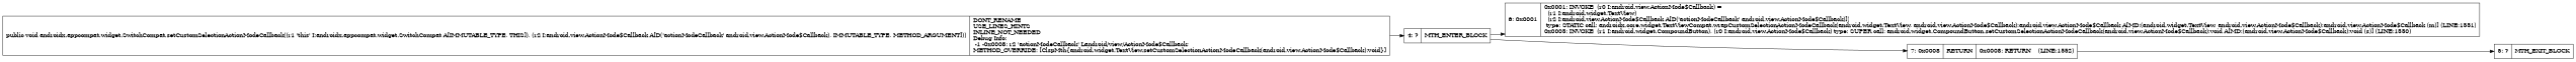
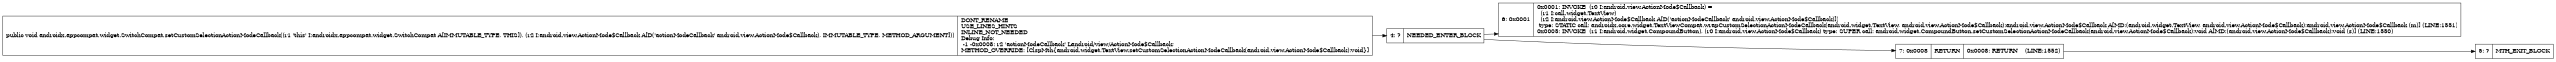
  digraph {
    rankdir=LR
    node [shape=record]
-   n1 [label="{4\:\ ?|MTH_ENTER_BLOCK\l}"]
-   n2 [label="{6\:\ 0x0001|0x0001: INVOKE  (r0 I:android.view.ActionMode$Callback) = \l  (r1 I:android.widget.TextView)\l  (r2 I:android.view.ActionMode$Callback A[D('actionModeCallback' android.view.ActionMode$Callback)])\l type: STATIC call: androidx.core.widget.TextViewCompat.wrapCustomSelectionActionModeCallback(android.widget.TextView, android.view.ActionMode$Callback):android.view.ActionMode$Callback A[MD:(android.widget.TextView, android.view.ActionMode$Callback):android.view.ActionMode$Callback (m)] (LINE:1551)\l0x0005: INVOKE  (r1 I:android.widget.CompoundButton), (r0 I:android.view.ActionMode$Callback) type: SUPER call: android.widget.CompoundButton.setCustomSelectionActionModeCallback(android.view.ActionMode$Callback):void A[MD:(android.view.ActionMode$Callback):void (s)] (LINE:1550)\l}"]
+   n1 [label="{4\:\ ?|NEEDED_ENTER_BLOCK\l}"]
+   n2 [label="{6\:\ 0x0001|0x0001: INVOKE  (r0 I:android.view.ActionMode$Callback) = \l  (r1 I:call.widget.TextView)\l  (r2 I:android.view.ActionMode$Callback A[D('actionModeCallback' android.view.ActionMode$Callback)])\l type: STATIC call: androidx.core.widget.TextViewCompat.wrapCustomSelectionActionModeCallback(android.widget.TextView, android.view.ActionMode$Callback):android.view.ActionMode$Callback A[MD:(android.widget.TextView, android.view.ActionMode$Callback):android.view.ActionMode$Callback (m)] (LINE:1551)\l0x0005: INVOKE  (r1 I:android.widget.CompoundButton), (r0 I:android.view.ActionMode$Callback) type: SUPER call: android.widget.CompoundButton.setCustomSelectionActionModeCallback(android.view.ActionMode$Callback):void A[MD:(android.view.ActionMode$Callback):void (s)] (LINE:1550)\l}"]
    n3 [label="{7\:\ 0x0008|RETURN\l|0x0008: RETURN    (LINE:1552)\l}"]
    n4 [label="{5\:\ ?|MTH_EXIT_BLOCK\l}"]
    n5 [label="{public void androidx.appcompat.widget.SwitchCompat.setCustomSelectionActionModeCallback((r1 'this' I:androidx.appcompat.widget.SwitchCompat A[IMMUTABLE_TYPE, THIS]), (r2 I:android.view.ActionMode$Callback A[D('actionModeCallback' android.view.ActionMode$Callback), IMMUTABLE_TYPE, METHOD_ARGUMENT]))  | DONT_RENAME\lUSE_LINES_HINTS\lINLINE_NOT_NEEDED\lDebug Info:\l  \-1 \-0x0008: r2 'actionModeCallback' Landroid\/view\/ActionMode$Callback;\lMETHOD_OVERRIDE: [ClspMth\{android.widget.TextView.setCustomSelectionActionModeCallback(android.view.ActionMode$Callback):void\}]\l}"]
    n1 -> n2
    n1 -> n3
    n3 -> n4
    n5 -> n1
  }
